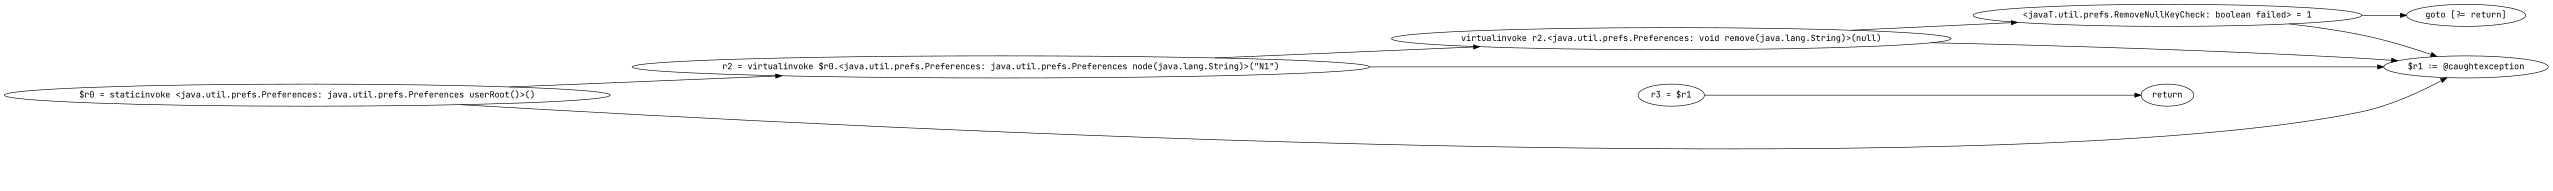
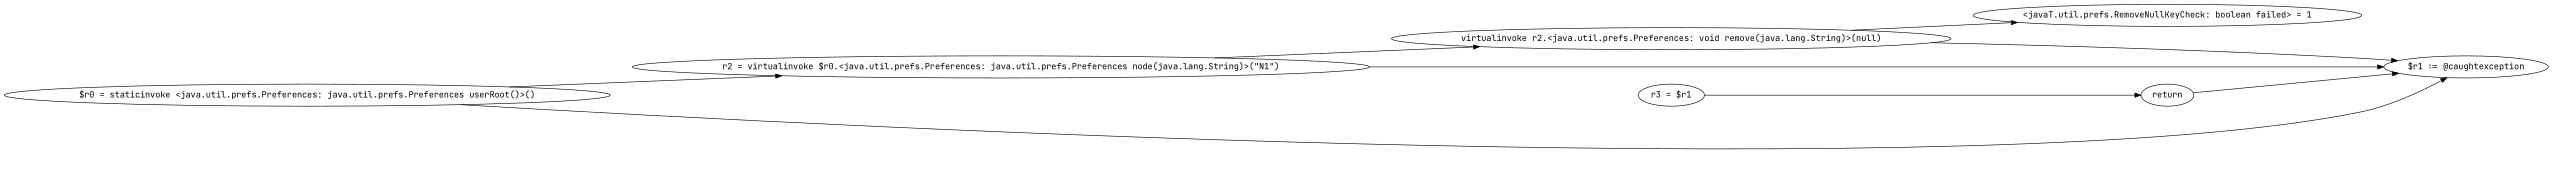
  digraph {
    fontname="JetBrains Mono"
    rankdir=LR
    node [fontname="JetBrains Mono"]
    edge [fontname="JetBrains Mono"]
    "$r0 = staticinvoke <java.util.prefs.Preferences: java.util.prefs.Preferences userRoot()>()"
    "r2 = virtualinvoke $r0.<java.util.prefs.Preferences: java.util.prefs.Preferences node(java.lang.String)>(\"N1\")"
    "$r1 := @caughtexception"
    "virtualinvoke r2.<java.util.prefs.Preferences: void remove(java.lang.String)>(null)"
    "<javaT.util.prefs.RemoveNullKeyCheck: boolean failed> = 1"
-   "goto [?= return]"
    "r3 = $r1"
    return
    "$r0 = staticinvoke <java.util.prefs.Preferences: java.util.prefs.Preferences userRoot()>()" -> "r2 = virtualinvoke $r0.<java.util.prefs.Preferences: java.util.prefs.Preferences node(java.lang.String)>(\"N1\")"
    "$r0 = staticinvoke <java.util.prefs.Preferences: java.util.prefs.Preferences userRoot()>()" -> "$r1 := @caughtexception"
    "r2 = virtualinvoke $r0.<java.util.prefs.Preferences: java.util.prefs.Preferences node(java.lang.String)>(\"N1\")" -> "$r1 := @caughtexception"
    "r2 = virtualinvoke $r0.<java.util.prefs.Preferences: java.util.prefs.Preferences node(java.lang.String)>(\"N1\")" -> "virtualinvoke r2.<java.util.prefs.Preferences: void remove(java.lang.String)>(null)"
    "virtualinvoke r2.<java.util.prefs.Preferences: void remove(java.lang.String)>(null)" -> "$r1 := @caughtexception"
    "virtualinvoke r2.<java.util.prefs.Preferences: void remove(java.lang.String)>(null)" -> "<javaT.util.prefs.RemoveNullKeyCheck: boolean failed> = 1"
-   "<javaT.util.prefs.RemoveNullKeyCheck: boolean failed> = 1" -> "$r1 := @caughtexception"
-   "<javaT.util.prefs.RemoveNullKeyCheck: boolean failed> = 1" -> "goto [?= return]"
+   return -> "$r1 := @caughtexception"
    "r3 = $r1" -> return
  }
